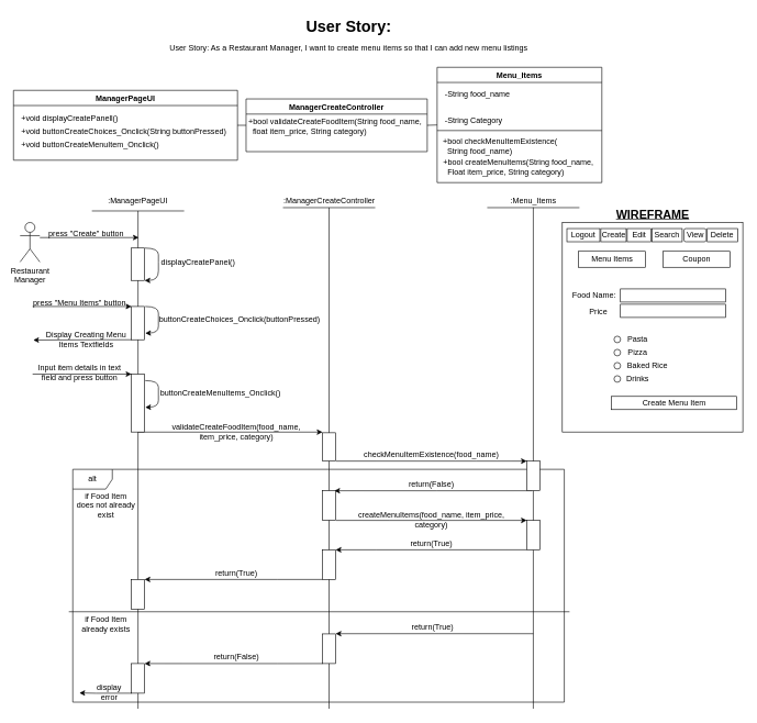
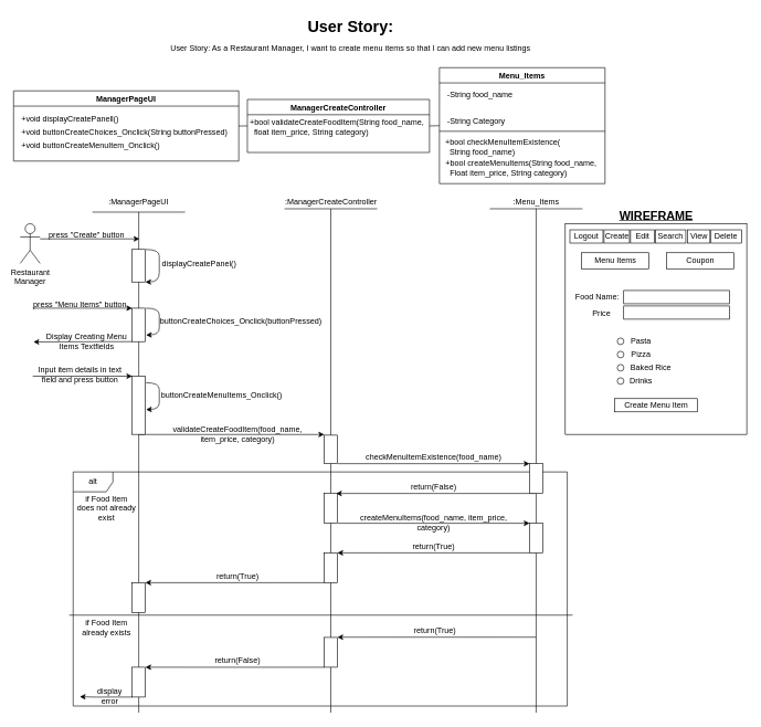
  <mxCell id="0" />
  <mxCell id="1" parent="0" />
  <mxCell id="2" value="alt" style="shape=umlFrame;whiteSpace=wrap;html=1;" parent="1" vertex="1"><mxGeometry x="110" y="711.67" width="746" height="353.33" as="geometry" /></mxCell>
  <mxCell id="3" value="" style="rounded=0;whiteSpace=wrap;html=1;" parent="1" vertex="1"><mxGeometry x="853" y="337" width="274" height="318" as="geometry" /></mxCell>
  <mxCell id="4" value="ManagerPageUI" style="swimlane;" parent="1" vertex="1"><mxGeometry x="20" y="136.5" width="340" height="106" as="geometry" /></mxCell>
  <mxCell id="5" value="+void displayCreatePanell()" style="text;html=1;align=left;verticalAlign=middle;resizable=0;points=[];autosize=1;strokeColor=none;fillColor=none;" parent="4" vertex="1"><mxGeometry x="10" y="33" width="160" height="20" as="geometry" /></mxCell>
  <mxCell id="6" value="+void buttonCreateMenuItem_Onclick()" style="text;html=1;align=left;verticalAlign=middle;resizable=0;points=[];autosize=1;strokeColor=none;fillColor=none;" parent="4" vertex="1"><mxGeometry x="10" y="73" width="220" height="20" as="geometry" /></mxCell>
  <mxCell id="7" value="+void buttonCreateChoices_Onclick(String buttonPressed)" style="text;html=1;align=left;verticalAlign=middle;resizable=0;points=[];autosize=1;strokeColor=none;fillColor=none;" parent="4" vertex="1"><mxGeometry x="10" y="53" width="330" height="20" as="geometry" /></mxCell>
  <mxCell id="8" value="ManagerCreateController" style="swimlane;startSize=23;" parent="1" vertex="1"><mxGeometry x="373" y="149.5" width="275" height="80" as="geometry" /></mxCell>
  <mxCell id="9" value="&lt;div style=&quot;text-align: left&quot;&gt;+bool validateCreateFoodItem(String food_name,&lt;/div&gt;&lt;div style=&quot;text-align: left&quot;&gt;&amp;nbsp; float item_price, String category)&lt;/div&gt;" style="text;html=1;align=center;verticalAlign=middle;resizable=0;points=[];autosize=1;strokeColor=none;fillColor=none;" parent="8" vertex="1"><mxGeometry x="-5" y="27" width="280" height="30" as="geometry" /></mxCell>
  <mxCell id="10" value="Menu_Items" style="swimlane;" parent="1" vertex="1"><mxGeometry x="663" y="101.5" width="250" height="175" as="geometry" /></mxCell>
  <mxCell id="11" value="-String food_name" style="text;html=1;align=left;verticalAlign=middle;resizable=0;points=[];autosize=1;strokeColor=none;fillColor=none;" parent="10" vertex="1"><mxGeometry x="10" y="31" width="110" height="20" as="geometry" /></mxCell>
  <mxCell id="12" value="-String Category" style="text;html=1;align=left;verticalAlign=middle;resizable=0;points=[];autosize=1;strokeColor=none;fillColor=none;" parent="10" vertex="1"><mxGeometry x="10" y="71" width="100" height="20" as="geometry" /></mxCell>
  <mxCell id="13" value="" style="endArrow=none;html=1;rounded=0;" parent="10" edge="1"><mxGeometry width="50" height="50" relative="1" as="geometry"><mxPoint y="96" as="sourcePoint" /><mxPoint x="250" y="96" as="targetPoint" /></mxGeometry></mxCell>
  <mxCell id="14" value="&lt;div style=&quot;text-align: justify&quot;&gt;&lt;span&gt;+bool checkMenuItemExistence(&lt;/span&gt;&lt;/div&gt;&lt;div style=&quot;text-align: justify&quot;&gt;&lt;span&gt;&amp;nbsp; String food_name)&lt;/span&gt;&lt;/div&gt;" style="text;html=1;align=left;verticalAlign=middle;resizable=0;points=[];autosize=1;strokeColor=none;fillColor=none;" parent="10" vertex="1"><mxGeometry x="7" y="105" width="190" height="30" as="geometry" /></mxCell>
  <mxCell id="15" value="&lt;div style=&quot;text-align: justify&quot;&gt;+bool createMenuItems(String food_name,&lt;/div&gt;&lt;div style=&quot;text-align: justify&quot;&gt;&amp;nbsp; Float item_price, String category)&lt;/div&gt;" style="text;html=1;align=center;verticalAlign=middle;resizable=0;points=[];autosize=1;strokeColor=none;fillColor=none;" parent="10" vertex="1"><mxGeometry x="3" y="136" width="240" height="30" as="geometry" /></mxCell>
  <mxCell id="16" value="" style="endArrow=none;html=1;rounded=0;exitX=1;exitY=0.5;exitDx=0;exitDy=0;entryX=0;entryY=0.5;entryDx=0;entryDy=0;" parent="1" source="4" target="8" edge="1"><mxGeometry width="50" height="50" relative="1" as="geometry"><mxPoint x="579" y="419.5" as="sourcePoint" /><mxPoint x="629" y="369.5" as="targetPoint" /></mxGeometry></mxCell>
  <mxCell id="17" value="" style="endArrow=none;html=1;rounded=0;entryX=0;entryY=0.5;entryDx=0;entryDy=0;exitX=1;exitY=0.5;exitDx=0;exitDy=0;" parent="1" source="8" target="10" edge="1"><mxGeometry width="50" height="50" relative="1" as="geometry"><mxPoint x="579" y="239.5" as="sourcePoint" /><mxPoint x="579" y="269.5" as="targetPoint" /></mxGeometry></mxCell>
  <mxCell id="18" style="edgeStyle=orthogonalEdgeStyle;rounded=0;orthogonalLoop=1;jettySize=auto;html=1;" parent="1" edge="1"><mxGeometry relative="1" as="geometry"><mxPoint x="210" y="359.92" as="targetPoint" /><Array as="points"><mxPoint x="110" y="359.92" /><mxPoint x="110" y="359.92" /></Array><mxPoint x="60" y="359.92" as="sourcePoint" /></mxGeometry></mxCell>
  <mxCell id="19" value="Restaurant&lt;br&gt;Manager" style="shape=umlActor;verticalLabelPosition=bottom;verticalAlign=top;html=1;outlineConnect=0;" parent="1" vertex="1"><mxGeometry x="30" y="337" width="30" height="60" as="geometry" /></mxCell>
  <mxCell id="20" value=":ManagerPageUI" style="text;html=1;strokeColor=none;fillColor=none;align=center;verticalAlign=middle;whiteSpace=wrap;rounded=0;" parent="1" vertex="1"><mxGeometry x="179" y="289.5" width="60" height="30" as="geometry" /></mxCell>
  <mxCell id="21" value=":ManagerCreateController" style="text;html=1;align=center;verticalAlign=middle;resizable=0;points=[];autosize=1;strokeColor=none;fillColor=none;" parent="1" vertex="1"><mxGeometry x="424" y="294.5" width="150" height="20" as="geometry" /></mxCell>
  <mxCell id="22" value=":Menu_Items" style="text;html=1;align=center;verticalAlign=middle;resizable=0;points=[];autosize=1;strokeColor=none;fillColor=none;" parent="1" vertex="1"><mxGeometry x="769" y="294.5" width="80" height="20" as="geometry" /></mxCell>
  <mxCell id="23" value="" style="endArrow=none;html=1;rounded=0;" parent="1" edge="1"><mxGeometry width="50" height="50" relative="1" as="geometry"><mxPoint x="139" y="319.5" as="sourcePoint" /><mxPoint x="279" y="319.5" as="targetPoint" /></mxGeometry></mxCell>
  <mxCell id="24" value="" style="endArrow=none;html=1;rounded=0;" parent="1" edge="1"><mxGeometry width="50" height="50" relative="1" as="geometry"><mxPoint x="429" y="314.5" as="sourcePoint" /><mxPoint x="569" y="314.5" as="targetPoint" /></mxGeometry></mxCell>
  <mxCell id="25" value="" style="endArrow=none;html=1;rounded=0;" parent="1" edge="1"><mxGeometry width="50" height="50" relative="1" as="geometry"><mxPoint x="739" y="314.5" as="sourcePoint" /><mxPoint x="879" y="314.5" as="targetPoint" /></mxGeometry></mxCell>
  <mxCell id="26" value="" style="curved=1;endArrow=classic;html=1;rounded=0;exitX=1;exitY=0;exitDx=0;exitDy=0;" parent="1" edge="1"><mxGeometry width="50" height="50" relative="1" as="geometry"><mxPoint x="220" y="464.5" as="sourcePoint" /><mxPoint x="220" y="505" as="targetPoint" /><Array as="points"><mxPoint x="240" y="464.5" /><mxPoint x="240" y="484.5" /><mxPoint x="240" y="504.5" /></Array></mxGeometry></mxCell>
  <mxCell id="27" value="&lt;span style=&quot;text-align: left&quot;&gt;buttonCreateChoices_Onclick(buttonPressed)&lt;/span&gt;" style="text;html=1;align=center;verticalAlign=middle;resizable=0;points=[];autosize=1;strokeColor=none;fillColor=none;" parent="1" vertex="1"><mxGeometry x="233" y="474.5" width="260" height="20" as="geometry" /></mxCell>
  <mxCell id="28" value="" style="endArrow=classic;html=1;rounded=0;entryX=0;entryY=0;entryDx=0;entryDy=0;" parent="1" edge="1"><mxGeometry width="50" height="50" relative="1" as="geometry"><mxPoint x="209" y="655.17" as="sourcePoint" /><mxPoint x="489" y="655.17" as="targetPoint" /></mxGeometry></mxCell>
  <mxCell id="29" value="validateCreateFoodItem(food_name,&lt;br&gt;item_price, category)" style="text;html=1;align=center;verticalAlign=middle;resizable=0;points=[];autosize=1;strokeColor=none;fillColor=none;" parent="1" vertex="1"><mxGeometry x="253" y="640.17" width="210" height="30" as="geometry" /></mxCell>
  <mxCell id="30" style="edgeStyle=orthogonalEdgeStyle;rounded=0;orthogonalLoop=1;jettySize=auto;html=1;exitX=1;exitY=1;exitDx=0;exitDy=0;entryX=0;entryY=0;entryDx=0;entryDy=0;" parent="1" source="45" target="43" edge="1"><mxGeometry relative="1" as="geometry"><Array as="points"><mxPoint x="723" y="699.17" /><mxPoint x="723" y="699.17" /></Array><mxPoint x="509" y="704.17" as="sourcePoint" /></mxGeometry></mxCell>
  <mxCell id="31" value="" style="endArrow=none;html=1;rounded=0;startArrow=none;entryX=0.5;entryY=1;entryDx=0;entryDy=0;entryPerimeter=0;" parent="1" source="57" target="21" edge="1"><mxGeometry width="50" height="50" relative="1" as="geometry"><mxPoint x="499" y="992" as="sourcePoint" /><mxPoint x="497" y="309.5" as="targetPoint" /></mxGeometry></mxCell>
  <mxCell id="32" value="checkMenuItemExistence(food_name)" style="text;html=1;align=center;verticalAlign=middle;resizable=0;points=[];autosize=1;strokeColor=none;fillColor=none;" parent="1" vertex="1"><mxGeometry x="544" y="679.17" width="220" height="20" as="geometry" /></mxCell>
  <mxCell id="33" value="" style="endArrow=none;html=1;rounded=0;entryX=0.5;entryY=0.982;entryDx=0;entryDy=0;entryPerimeter=0;" parent="1" target="22" edge="1"><mxGeometry width="50" height="50" relative="1" as="geometry"><mxPoint x="809" y="1075" as="sourcePoint" /><mxPoint x="809" y="319.5" as="targetPoint" /></mxGeometry></mxCell>
  <mxCell id="34" value="Logout" style="rounded=0;whiteSpace=wrap;html=1;" parent="1" vertex="1"><mxGeometry x="860" y="346.25" width="50" height="20" as="geometry" /></mxCell>
  <mxCell id="35" value="Edit" style="rounded=0;whiteSpace=wrap;html=1;" parent="1" vertex="1"><mxGeometry x="951.5" y="346.25" width="36" height="20" as="geometry" /></mxCell>
  <mxCell id="36" value="Search" style="rounded=0;whiteSpace=wrap;html=1;" parent="1" vertex="1"><mxGeometry x="989" y="346.25" width="46" height="20" as="geometry" /></mxCell>
- <mxCell id="37" value="View" style="whiteSpace=wrap;html=1;rounded=1;" parent="1" vertex="1"><mxGeometry x="1037.5" y="346.25" width="34" height="20" as="geometry" /></mxCell>
+ <mxCell id="37" value="View" style="rounded=0;whiteSpace=wrap;html=1;" parent="1" vertex="1"><mxGeometry x="1037.5" y="346.25" width="34" height="20" as="geometry" /></mxCell>
  <mxCell id="38" value="Delete" style="rounded=0;whiteSpace=wrap;html=1;" parent="1" vertex="1"><mxGeometry x="1073" y="346.25" width="46" height="20" as="geometry" /></mxCell>
  <mxCell id="39" value="Food Name:" style="text;html=1;strokeColor=none;fillColor=none;align=center;verticalAlign=middle;whiteSpace=wrap;rounded=0;" parent="1" vertex="1"><mxGeometry x="864" y="432.83" width="74.5" height="30" as="geometry" /></mxCell>
  <mxCell id="40" value="" style="rounded=0;whiteSpace=wrap;html=1;" parent="1" vertex="1"><mxGeometry x="941.25" y="437.83" width="160" height="20" as="geometry" /></mxCell>
  <mxCell id="41" value="&lt;b&gt;&lt;u&gt;&lt;font style=&quot;font-size: 18px&quot;&gt;WIREFRAME&lt;/font&gt;&lt;/u&gt;&lt;/b&gt;" style="text;html=1;align=center;verticalAlign=middle;resizable=0;points=[];autosize=1;strokeColor=none;fillColor=none;" parent="1" vertex="1"><mxGeometry x="925" y="314.5" width="130" height="20" as="geometry" /></mxCell>
  <mxCell id="42" style="edgeStyle=orthogonalEdgeStyle;rounded=0;orthogonalLoop=1;jettySize=auto;html=1;exitX=0;exitY=1;exitDx=0;exitDy=0;entryX=0.5;entryY=0;entryDx=0;entryDy=0;fontSize=12;" parent="1" edge="1"><mxGeometry relative="1" as="geometry"><mxPoint x="807" y="744.17" as="sourcePoint" /><mxPoint x="507" y="744.17" as="targetPoint" /><Array as="points"><mxPoint x="663" y="744.17" /><mxPoint x="663" y="744.17" /></Array></mxGeometry></mxCell>
  <mxCell id="43" value="" style="rounded=0;whiteSpace=wrap;html=1;" parent="1" vertex="1"><mxGeometry x="799" y="699.17" width="20" height="45" as="geometry" /></mxCell>
  <mxCell id="44" value="press &quot;Create&quot; button" style="text;html=1;align=center;verticalAlign=middle;resizable=0;points=[];autosize=1;strokeColor=none;fillColor=none;" parent="1" vertex="1"><mxGeometry x="65" y="344.92" width="130" height="20" as="geometry" /></mxCell>
  <mxCell id="45" value="" style="rounded=0;whiteSpace=wrap;html=1;" parent="1" vertex="1"><mxGeometry x="489" y="656.17" width="20" height="43" as="geometry" /></mxCell>
  <mxCell id="46" value="" style="endArrow=none;html=1;rounded=0;fontSize=17;" parent="1" edge="1"><mxGeometry width="50" height="50" relative="1" as="geometry"><mxPoint x="209" y="1075" as="sourcePoint" /><mxPoint x="209" y="319.5" as="targetPoint" /></mxGeometry></mxCell>
  <mxCell id="47" style="edgeStyle=orthogonalEdgeStyle;rounded=0;orthogonalLoop=1;jettySize=auto;html=1;exitX=0;exitY=1;exitDx=0;exitDy=0;" parent="1" source="48" edge="1"><mxGeometry relative="1" as="geometry"><mxPoint x="50" y="515.476" as="targetPoint" /><mxPoint x="199" y="526" as="sourcePoint" /><Array as="points"><mxPoint x="160" y="515" /></Array></mxGeometry></mxCell>
  <mxCell id="48" value="" style="rounded=0;whiteSpace=wrap;html=1;" parent="1" vertex="1"><mxGeometry x="199" y="464.5" width="20" height="50.5" as="geometry" /></mxCell>
  <mxCell id="49" value="" style="curved=1;endArrow=classic;html=1;rounded=0;entryX=1;entryY=1;entryDx=0;entryDy=0;exitX=1;exitY=0;exitDx=0;exitDy=0;" parent="1" source="50" target="50" edge="1"><mxGeometry width="50" height="50" relative="1" as="geometry"><mxPoint x="220" y="375.82" as="sourcePoint" /><mxPoint x="220" y="415.82" as="targetPoint" /><Array as="points"><mxPoint x="240" y="375.82" /><mxPoint x="240" y="395.82" /><mxPoint x="240" y="425" /></Array></mxGeometry></mxCell>
  <mxCell id="50" value="" style="rounded=0;whiteSpace=wrap;html=1;" parent="1" vertex="1"><mxGeometry x="199" y="375.82" width="20" height="49.18" as="geometry" /></mxCell>
  <mxCell id="51" value="&lt;span style=&quot;font-size: 12px&quot;&gt;displayCreatePanel()&lt;/span&gt;" style="text;html=1;align=center;verticalAlign=middle;resizable=0;points=[];autosize=1;strokeColor=none;fillColor=none;fontSize=16;" parent="1" vertex="1"><mxGeometry x="235" y="380.82" width="130" height="30" as="geometry" /></mxCell>
  <mxCell id="52" value="Price" style="text;html=1;strokeColor=none;fillColor=none;align=center;verticalAlign=middle;whiteSpace=wrap;rounded=0;" parent="1" vertex="1"><mxGeometry x="871.25" y="457.83" width="74" height="28.33" as="geometry" /></mxCell>
  <mxCell id="53" value="" style="rounded=0;whiteSpace=wrap;html=1;" parent="1" vertex="1"><mxGeometry x="941.25" y="461.16" width="160" height="20" as="geometry" /></mxCell>
- <mxCell id="54" value="Create Menu Item" style="rounded=0;whiteSpace=wrap;html=1;" parent="1" vertex="1"><mxGeometry x="927.5" y="601" width="190" height="20" as="geometry" /></mxCell>
+ <mxCell id="54" value="Create Menu Item" style="rounded=0;whiteSpace=wrap;html=1;" parent="1" vertex="1"><mxGeometry x="927.5" y="601" width="125" height="20" as="geometry" /></mxCell>
  <mxCell id="55" value="&lt;h1&gt;User Story:&lt;br&gt;&lt;font style=&quot;font-size: 12px ; font-weight: normal&quot;&gt;User Story: As a Restaurant Manager, I want to create menu items so that I can add new menu listings&lt;/font&gt;&lt;/h1&gt;" style="text;html=1;strokeColor=none;fillColor=none;spacing=5;spacingTop=-20;whiteSpace=wrap;overflow=hidden;rounded=0;align=center;" parent="1" vertex="1"><mxGeometry x="239" y="20" width="580" height="100" as="geometry" /></mxCell>
  <mxCell id="56" style="edgeStyle=orthogonalEdgeStyle;rounded=0;orthogonalLoop=1;jettySize=auto;html=1;exitX=1;exitY=1;exitDx=0;exitDy=0;entryX=0;entryY=0;entryDx=0;entryDy=0;" parent="1" source="57" target="71" edge="1"><mxGeometry relative="1" as="geometry"><Array as="points"><mxPoint x="590" y="789" /><mxPoint x="590" y="789" /></Array></mxGeometry></mxCell>
  <mxCell id="57" value="" style="rounded=0;whiteSpace=wrap;html=1;" parent="1" vertex="1"><mxGeometry x="489" y="744.17" width="20" height="45" as="geometry" /></mxCell>
  <mxCell id="58" value="" style="endArrow=none;html=1;rounded=0;startArrow=none;entryX=0.5;entryY=1;entryDx=0;entryDy=0;entryPerimeter=0;" parent="1" target="57" edge="1"><mxGeometry width="50" height="50" relative="1" as="geometry"><mxPoint x="499" y="1075" as="sourcePoint" /><mxPoint x="499" y="314.5" as="targetPoint" /></mxGeometry></mxCell>
  <mxCell id="59" value="return(False)" style="text;html=1;align=center;verticalAlign=middle;resizable=0;points=[];autosize=1;strokeColor=none;fillColor=none;fontSize=12;" parent="1" vertex="1"><mxGeometry x="614" y="724.5" width="80" height="20" as="geometry" /></mxCell>
  <mxCell id="60" style="edgeStyle=orthogonalEdgeStyle;rounded=0;orthogonalLoop=1;jettySize=auto;html=1;entryX=1;entryY=0;entryDx=0;entryDy=0;fontSize=12;" parent="1" target="74" edge="1"><mxGeometry relative="1" as="geometry"><mxPoint x="799" y="833.81" as="sourcePoint" /><mxPoint x="523" y="833.48" as="targetPoint" /><Array as="points"><mxPoint x="570" y="834" /><mxPoint x="570" y="834" /></Array></mxGeometry></mxCell>
  <mxCell id="61" value="" style="rounded=0;whiteSpace=wrap;html=1;" parent="1" vertex="1"><mxGeometry x="199" y="878.81" width="20" height="45" as="geometry" /></mxCell>
  <mxCell id="62" value="return(True)" style="text;html=1;align=center;verticalAlign=middle;resizable=0;points=[];autosize=1;strokeColor=none;fillColor=none;fontSize=12;" parent="1" vertex="1"><mxGeometry x="614" y="814.17" width="80" height="20" as="geometry" /></mxCell>
  <mxCell id="63" style="edgeStyle=orthogonalEdgeStyle;rounded=0;orthogonalLoop=1;jettySize=auto;html=1;" parent="1" edge="1"><mxGeometry relative="1" as="geometry"><mxPoint x="199" y="464.5" as="targetPoint" /><Array as="points"><mxPoint x="99" y="464.5" /><mxPoint x="99" y="464.5" /></Array><mxPoint x="49" y="464.5" as="sourcePoint" /></mxGeometry></mxCell>
  <mxCell id="64" value="press &quot;Menu Items&quot; button" style="text;html=1;align=center;verticalAlign=middle;resizable=0;points=[];autosize=1;strokeColor=none;fillColor=none;" parent="1" vertex="1"><mxGeometry x="40" y="449.5" width="160" height="20" as="geometry" /></mxCell>
  <mxCell id="65" value="Display Creating Menu&lt;br&gt;Items Textfields" style="text;html=1;align=center;verticalAlign=middle;resizable=0;points=[];autosize=1;strokeColor=none;fillColor=none;" parent="1" vertex="1"><mxGeometry x="60" y="499.5" width="140" height="30" as="geometry" /></mxCell>
  <mxCell id="66" style="edgeStyle=orthogonalEdgeStyle;rounded=0;orthogonalLoop=1;jettySize=auto;html=1;" parent="1" edge="1"><mxGeometry relative="1" as="geometry"><mxPoint x="199" y="567.17" as="targetPoint" /><Array as="points"><mxPoint x="99" y="567.17" /><mxPoint x="99" y="567.17" /></Array><mxPoint x="49" y="567.17" as="sourcePoint" /></mxGeometry></mxCell>
  <mxCell id="67" value="Input item details in text&lt;br&gt;field and press button" style="text;html=1;align=center;verticalAlign=middle;resizable=0;points=[];autosize=1;strokeColor=none;fillColor=none;" parent="1" vertex="1"><mxGeometry x="50" y="550.17" width="140" height="30" as="geometry" /></mxCell>
  <mxCell id="68" value="" style="rounded=0;whiteSpace=wrap;html=1;" parent="1" vertex="1"><mxGeometry x="199" y="567" width="20" height="88" as="geometry" /></mxCell>
  <mxCell id="69" value="" style="curved=1;endArrow=classic;html=1;rounded=0;exitX=1;exitY=0;exitDx=0;exitDy=0;" parent="1" edge="1"><mxGeometry width="50" height="50" relative="1" as="geometry"><mxPoint x="220" y="577" as="sourcePoint" /><mxPoint x="220" y="617.5" as="targetPoint" /><Array as="points"><mxPoint x="240" y="577" /><mxPoint x="240" y="597" /><mxPoint x="240" y="617" /></Array></mxGeometry></mxCell>
  <mxCell id="70" value="&lt;span style=&quot;text-align: left&quot;&gt;buttonCreateMenuItems_Onclick()&lt;/span&gt;" style="text;html=1;align=center;verticalAlign=middle;resizable=0;points=[];autosize=1;strokeColor=none;fillColor=none;" parent="1" vertex="1"><mxGeometry x="234" y="587" width="200" height="20" as="geometry" /></mxCell>
  <mxCell id="71" value="" style="rounded=0;whiteSpace=wrap;html=1;" parent="1" vertex="1"><mxGeometry x="799" y="789.17" width="20" height="45" as="geometry" /></mxCell>
  <mxCell id="72" value="createMenuItems(food_name, item_price,&lt;br&gt;category)" style="text;html=1;align=center;verticalAlign=middle;resizable=0;points=[];autosize=1;strokeColor=none;fillColor=none;" parent="1" vertex="1"><mxGeometry x="534" y="774.17" width="240" height="30" as="geometry" /></mxCell>
  <mxCell id="73" style="edgeStyle=orthogonalEdgeStyle;rounded=0;orthogonalLoop=1;jettySize=auto;html=1;exitX=0;exitY=1;exitDx=0;exitDy=0;entryX=1;entryY=0;entryDx=0;entryDy=0;" parent="1" source="74" target="61" edge="1"><mxGeometry relative="1" as="geometry"><Array as="points"><mxPoint x="420" y="879" /><mxPoint x="420" y="879" /></Array></mxGeometry></mxCell>
  <mxCell id="74" value="" style="rounded=0;whiteSpace=wrap;html=1;" parent="1" vertex="1"><mxGeometry x="489" y="833.81" width="20" height="45" as="geometry" /></mxCell>
  <mxCell id="75" value="return(True)" style="text;html=1;align=center;verticalAlign=middle;resizable=0;points=[];autosize=1;strokeColor=none;fillColor=none;fontSize=12;" parent="1" vertex="1"><mxGeometry x="318" y="858.81" width="80" height="20" as="geometry" /></mxCell>
  <mxCell id="76" value="if Food Item&lt;br&gt;does not already&lt;br&gt;exist" style="text;html=1;align=center;verticalAlign=middle;resizable=0;points=[];autosize=1;strokeColor=none;fillColor=none;fontSize=12;" parent="1" vertex="1"><mxGeometry x="110" y="741.67" width="100" height="50" as="geometry" /></mxCell>
  <mxCell id="77" value="" style="line;strokeWidth=1;fillColor=none;align=left;verticalAlign=middle;spacingTop=-1;spacingLeft=3;spacingRight=3;rotatable=0;labelPosition=right;points=[];portConstraint=eastwest;" parent="1" vertex="1"><mxGeometry x="104" y="923.81" width="760" height="8" as="geometry" /></mxCell>
  <mxCell id="78" value="if Food Item&lt;br&gt;already exists" style="text;html=1;align=center;verticalAlign=middle;resizable=0;points=[];autosize=1;strokeColor=none;fillColor=none;fontSize=12;" parent="1" vertex="1"><mxGeometry x="115" y="931.81" width="90" height="30" as="geometry" /></mxCell>
  <mxCell id="79" style="edgeStyle=orthogonalEdgeStyle;rounded=0;orthogonalLoop=1;jettySize=auto;html=1;exitX=0;exitY=1;exitDx=0;exitDy=0;entryX=0.5;entryY=0;entryDx=0;entryDy=0;fontSize=12;" parent="1" edge="1"><mxGeometry relative="1" as="geometry"><mxPoint x="809" y="961.12" as="sourcePoint" /><mxPoint x="509" y="961.12" as="targetPoint" /><Array as="points"><mxPoint x="665" y="961.12" /><mxPoint x="665" y="961.12" /></Array></mxGeometry></mxCell>
  <mxCell id="80" value="return(True)" style="text;html=1;align=center;verticalAlign=middle;resizable=0;points=[];autosize=1;strokeColor=none;fillColor=none;fontSize=12;" parent="1" vertex="1"><mxGeometry x="616" y="941.45" width="80" height="20" as="geometry" /></mxCell>
  <mxCell id="81" value="" style="rounded=0;whiteSpace=wrap;html=1;" parent="1" vertex="1"><mxGeometry x="199" y="1006.45" width="20" height="45" as="geometry" /></mxCell>
  <mxCell id="82" style="edgeStyle=orthogonalEdgeStyle;rounded=0;orthogonalLoop=1;jettySize=auto;html=1;exitX=0;exitY=1;exitDx=0;exitDy=0;entryX=1;entryY=0;entryDx=0;entryDy=0;" parent="1" source="83" target="81" edge="1"><mxGeometry relative="1" as="geometry"><Array as="points"><mxPoint x="420" y="1006.64" /><mxPoint x="420" y="1006.64" /></Array></mxGeometry></mxCell>
  <mxCell id="83" value="" style="rounded=0;whiteSpace=wrap;html=1;" parent="1" vertex="1"><mxGeometry x="489" y="961.45" width="20" height="45" as="geometry" /></mxCell>
  <mxCell id="84" value="return(False)" style="text;html=1;align=center;verticalAlign=middle;resizable=0;points=[];autosize=1;strokeColor=none;fillColor=none;fontSize=12;" parent="1" vertex="1"><mxGeometry x="318" y="986.45" width="80" height="20" as="geometry" /></mxCell>
  <mxCell id="85" style="edgeStyle=orthogonalEdgeStyle;rounded=0;orthogonalLoop=1;jettySize=auto;html=1;exitX=0;exitY=1;exitDx=0;exitDy=0;" parent="1" source="81" edge="1"><mxGeometry relative="1" as="geometry"><mxPoint x="120" y="1051" as="targetPoint" /><Array as="points"><mxPoint x="145" y="1051" /><mxPoint x="90" y="1051" /></Array></mxGeometry></mxCell>
  <mxCell id="86" value="display&lt;br&gt;error" style="text;html=1;align=center;verticalAlign=middle;resizable=0;points=[];autosize=1;strokeColor=none;fillColor=none;fontSize=12;" parent="1" vertex="1"><mxGeometry x="140" y="1035" width="50" height="30" as="geometry" /></mxCell>
  <mxCell id="87" value="Create" style="rounded=0;whiteSpace=wrap;html=1;" parent="1" vertex="1"><mxGeometry x="911.5" y="346.25" width="38.5" height="20" as="geometry" /></mxCell>
  <mxCell id="88" value="Menu Items" style="rounded=0;whiteSpace=wrap;html=1;" parent="1" vertex="1"><mxGeometry x="877.5" y="380.82" width="101.5" height="24.18" as="geometry" /></mxCell>
  <mxCell id="89" value="Coupon" style="rounded=0;whiteSpace=wrap;html=1;" parent="1" vertex="1"><mxGeometry x="1006" y="380.82" width="101.5" height="24.18" as="geometry" /></mxCell>
  <mxCell id="90" value="" style="ellipse;whiteSpace=wrap;html=1;aspect=fixed;" parent="1" vertex="1"><mxGeometry x="931.5" y="509.5" width="10" height="10" as="geometry" /></mxCell>
  <mxCell id="91" value="Pasta" style="text;html=1;align=center;verticalAlign=middle;resizable=0;points=[];autosize=1;strokeColor=none;fillColor=none;" parent="1" vertex="1"><mxGeometry x="941.5" y="504.5" width="50" height="20" as="geometry" /></mxCell>
  <mxCell id="92" value="" style="ellipse;whiteSpace=wrap;html=1;aspect=fixed;" parent="1" vertex="1"><mxGeometry x="931.5" y="529.5" width="10" height="10" as="geometry" /></mxCell>
  <mxCell id="93" value="Pizza" style="text;html=1;align=center;verticalAlign=middle;resizable=0;points=[];autosize=1;strokeColor=none;fillColor=none;" parent="1" vertex="1"><mxGeometry x="946.5" y="524.5" width="40" height="20" as="geometry" /></mxCell>
  <mxCell id="94" value="" style="ellipse;whiteSpace=wrap;html=1;aspect=fixed;" parent="1" vertex="1"><mxGeometry x="931.5" y="549.5" width="10" height="10" as="geometry" /></mxCell>
  <mxCell id="95" value="Baked Rice" style="text;html=1;align=center;verticalAlign=middle;resizable=0;points=[];autosize=1;strokeColor=none;fillColor=none;" parent="1" vertex="1"><mxGeometry x="941.5" y="544.5" width="80" height="20" as="geometry" /></mxCell>
  <mxCell id="96" value="" style="ellipse;whiteSpace=wrap;html=1;aspect=fixed;" parent="1" vertex="1"><mxGeometry x="931.5" y="569.5" width="10" height="10" as="geometry" /></mxCell>
  <mxCell id="97" value="Drinks" style="text;html=1;align=center;verticalAlign=middle;resizable=0;points=[];autosize=1;strokeColor=none;fillColor=none;" parent="1" vertex="1"><mxGeometry x="941.5" y="564.5" width="50" height="20" as="geometry" /></mxCell>
